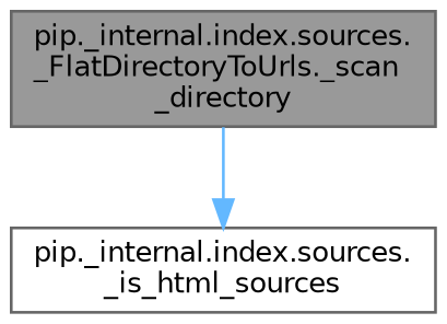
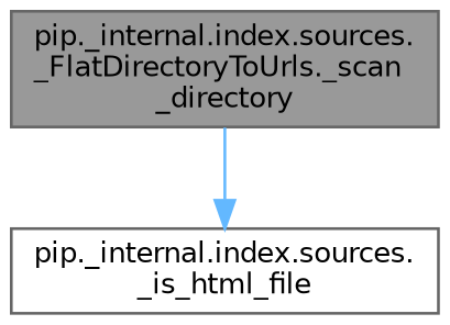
  digraph {
    rankdir=TB
    node [fontname=Helvetica fontsize=10 shape=box style=filled]
    n1 [color=gray40 fillcolor=grey60 fontcolor=black height=0.2 label="pip._internal.index.sources.\l_FlatDirectoryToUrls._scan\l_directory" width=0.4]
-   n2 [color=grey40 fillcolor=white height=0.2 label="pip._internal.index.sources.\l_is_html_sources" width=0.4]
+   n2 [color=grey40 fillcolor=white height=0.2 label="pip._internal.index.sources.\l_is_html_file" width=0.4]
    n1 -> n2 [color=steelblue1 fontname=Helvetica fontsize=10 labelfontname=Helvetica labelfontsize=10 style=solid]
  }
